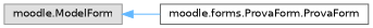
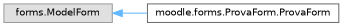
  digraph {
    rankdir=LR
    node [fontname=Helvetica fontsize=10 shape=box style=filled]
-   n1 [color=grey60 fillcolor="#E0E0E0" height=0.2 label="moodle.ModelForm" width=0.4]
+   n1 [color=grey60 fillcolor="#E0E0E0" height=0.2 label="forms.ModelForm" width=0.4]
    n2 [color=grey40 fillcolor=white height=0.2 label="moodle.forms.ProvaForm.ProvaForm" width=0.4]
    n1 -> n2 [color=steelblue1 dir=back fontname=Helvetica fontsize=10 labelfontname=Helvetica labelfontsize=10 style=solid]
  }
